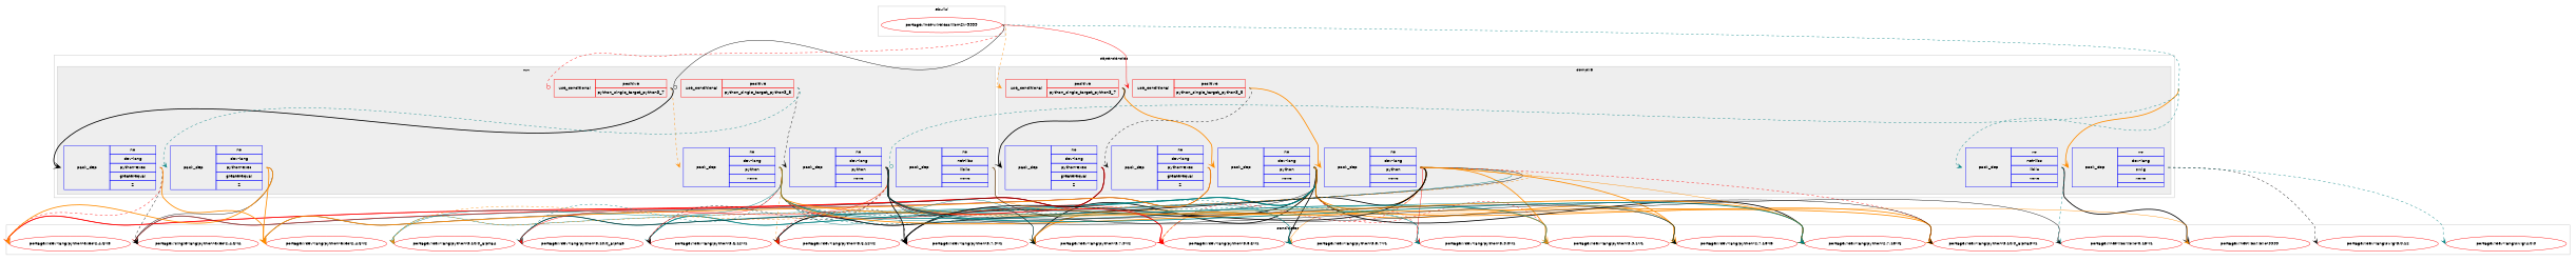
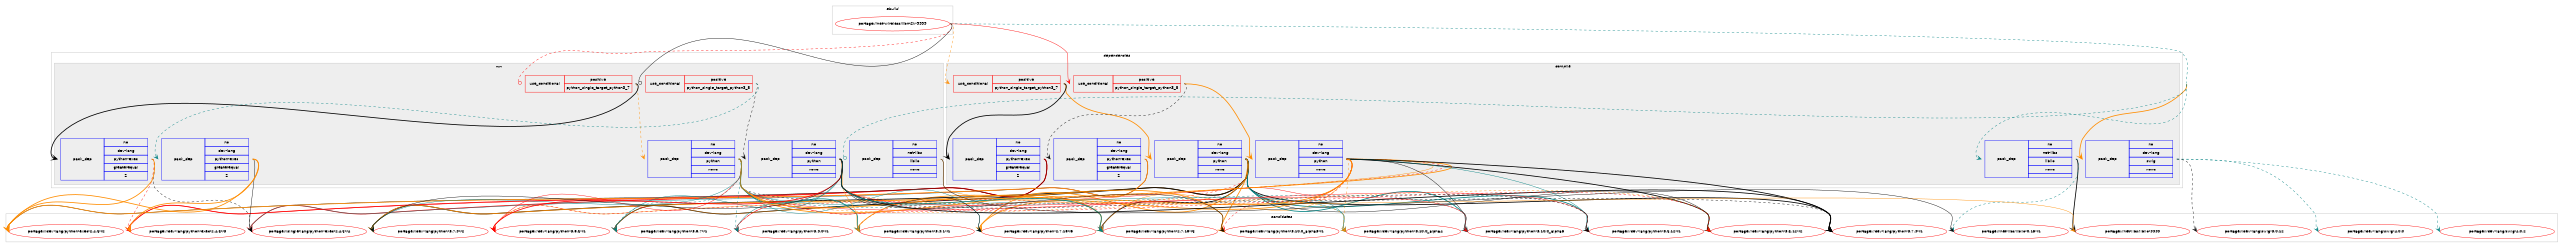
  digraph {
    compound=true
    concentrate=true
    fontname=Helvetica
    fontsize=10
    newrank=true
    rankdir=TB
    ranksep=1.5
    node [color=red fontname=Helvetica fontsize=10]
    edge [arrowhead=vee color=black headport=w style=bold tailport=e weight=100]
    n1 [label="portage://net-wireless/libm2k-9999" width=4]
    n2 [color=blue label=<<TABLE BORDER="0" CELLBORDER="1" CELLSPACING="0" CELLPADDING="4" WIDTH="220"><TR><TD ROWSPAN="6" CELLPADDING="30">pack_dep</TD></TR><TR><TD WIDTH="110">no</TD></TR><TR><TD>dev-lang</TD></TR><TR><TD>python</TD></TR><TR><TD>none</TD></TR><TR><TD></TD></TR></TABLE>> shape=none]
    n3 [color=blue label=<<TABLE BORDER="0" CELLBORDER="1" CELLSPACING="0" CELLPADDING="4" WIDTH="220"><TR><TD ROWSPAN="6" CELLPADDING="30">pack_dep</TD></TR><TR><TD WIDTH="110">no</TD></TR><TR><TD>dev-lang</TD></TR><TR><TD>python-exec</TD></TR><TR><TD>greaterequal</TD></TR><TR><TD>2</TD></TR></TABLE>> shape=none]
    n4 [label=<<TABLE BORDER="0" CELLBORDER="1" CELLSPACING="0" CELLPADDING="4"><TR><TD ROWSPAN="3" CELLPADDING="10">use_conditional</TD></TR><TR><TD>positive</TD></TR><TR><TD>python_single_target_python3_7</TD></TR></TABLE>> shape=none]
    n5 [color=blue label=<<TABLE BORDER="0" CELLBORDER="1" CELLSPACING="0" CELLPADDING="4" WIDTH="220"><TR><TD ROWSPAN="6" CELLPADDING="30">pack_dep</TD></TR><TR><TD WIDTH="110">no</TD></TR><TR><TD>dev-lang</TD></TR><TR><TD>python</TD></TR><TR><TD>none</TD></TR><TR><TD></TD></TR></TABLE>> shape=none]
    n6 [color=blue label=<<TABLE BORDER="0" CELLBORDER="1" CELLSPACING="0" CELLPADDING="4" WIDTH="220"><TR><TD ROWSPAN="6" CELLPADDING="30">pack_dep</TD></TR><TR><TD WIDTH="110">no</TD></TR><TR><TD>dev-lang</TD></TR><TR><TD>python-exec</TD></TR><TR><TD>greaterequal</TD></TR><TR><TD>2</TD></TR></TABLE>> shape=none]
    n7 [label=<<TABLE BORDER="0" CELLBORDER="1" CELLSPACING="0" CELLPADDING="4"><TR><TD ROWSPAN="3" CELLPADDING="10">use_conditional</TD></TR><TR><TD>positive</TD></TR><TR><TD>python_single_target_python3_8</TD></TR></TABLE>> shape=none]
    n8 [color=blue label=<<TABLE BORDER="0" CELLBORDER="1" CELLSPACING="0" CELLPADDING="4" WIDTH="220"><TR><TD ROWSPAN="6" CELLPADDING="30">pack_dep</TD></TR><TR><TD WIDTH="110">no</TD></TR><TR><TD>dev-lang</TD></TR><TR><TD>swig</TD></TR><TR><TD>none</TD></TR><TR><TD></TD></TR></TABLE>> shape=none]
    n9 [color=blue label=<<TABLE BORDER="0" CELLBORDER="1" CELLSPACING="0" CELLPADDING="4" WIDTH="220"><TR><TD ROWSPAN="6" CELLPADDING="30">pack_dep</TD></TR><TR><TD WIDTH="110">no</TD></TR><TR><TD>net-libs</TD></TR><TR><TD>libiio</TD></TR><TR><TD>none</TD></TR><TR><TD></TD></TR></TABLE>> shape=none]
    n10 [color=blue label=<<TABLE BORDER="0" CELLBORDER="1" CELLSPACING="0" CELLPADDING="4" WIDTH="220"><TR><TD ROWSPAN="6" CELLPADDING="30">pack_dep</TD></TR><TR><TD WIDTH="110">no</TD></TR><TR><TD>dev-lang</TD></TR><TR><TD>python</TD></TR><TR><TD>none</TD></TR><TR><TD></TD></TR></TABLE>> shape=none]
    n11 [color=blue label=<<TABLE BORDER="0" CELLBORDER="1" CELLSPACING="0" CELLPADDING="4" WIDTH="220"><TR><TD ROWSPAN="6" CELLPADDING="30">pack_dep</TD></TR><TR><TD WIDTH="110">no</TD></TR><TR><TD>dev-lang</TD></TR><TR><TD>python-exec</TD></TR><TR><TD>greaterequal</TD></TR><TR><TD>2</TD></TR></TABLE>> shape=none]
    n12 [label=<<TABLE BORDER="0" CELLBORDER="1" CELLSPACING="0" CELLPADDING="4"><TR><TD ROWSPAN="3" CELLPADDING="10">use_conditional</TD></TR><TR><TD>positive</TD></TR><TR><TD>python_single_target_python3_7</TD></TR></TABLE>> shape=none]
    n13 [color=blue label=<<TABLE BORDER="0" CELLBORDER="1" CELLSPACING="0" CELLPADDING="4" WIDTH="220"><TR><TD ROWSPAN="6" CELLPADDING="30">pack_dep</TD></TR><TR><TD WIDTH="110">no</TD></TR><TR><TD>dev-lang</TD></TR><TR><TD>python</TD></TR><TR><TD>none</TD></TR><TR><TD></TD></TR></TABLE>> shape=none]
    n14 [color=blue label=<<TABLE BORDER="0" CELLBORDER="1" CELLSPACING="0" CELLPADDING="4" WIDTH="220"><TR><TD ROWSPAN="6" CELLPADDING="30">pack_dep</TD></TR><TR><TD WIDTH="110">no</TD></TR><TR><TD>dev-lang</TD></TR><TR><TD>python-exec</TD></TR><TR><TD>greaterequal</TD></TR><TR><TD>2</TD></TR></TABLE>> shape=none]
    n15 [label=<<TABLE BORDER="0" CELLBORDER="1" CELLSPACING="0" CELLPADDING="4"><TR><TD ROWSPAN="3" CELLPADDING="10">use_conditional</TD></TR><TR><TD>positive</TD></TR><TR><TD>python_single_target_python3_8</TD></TR></TABLE>> shape=none]
    n16 [color=blue label=<<TABLE BORDER="0" CELLBORDER="1" CELLSPACING="0" CELLPADDING="4" WIDTH="220"><TR><TD ROWSPAN="6" CELLPADDING="30">pack_dep</TD></TR><TR><TD WIDTH="110">no</TD></TR><TR><TD>net-libs</TD></TR><TR><TD>libiio</TD></TR><TR><TD>none</TD></TR><TR><TD></TD></TR></TABLE>> shape=none]
    n17 [label="portage://dev-lang/python-3.9.1-r1" width=4]
    n18 [label="portage://dev-lang/python-3.9.0-r1" width=4]
    n19 [label="portage://dev-lang/python-3.8.7-r1" width=4]
    n20 [label="portage://dev-lang/python-3.8.6-r1" width=4]
    n21 [label="portage://dev-lang/python-3.7.9-r2" width=4]
    n22 [label="portage://dev-lang/python-3.7.9-r1" width=4]
    n23 [label="portage://dev-lang/python-3.6.12-r2" width=4]
    n24 [label="portage://dev-lang/python-3.6.12-r1" width=4]
    n25 [label="portage://dev-lang/python-3.10.0_alpha5" width=4]
    n26 [label="portage://dev-lang/python-3.10.0_alpha4" width=4]
    n27 [label="portage://dev-lang/python-3.10.0_alpha3-r1" width=4]
    n28 [label="portage://dev-lang/python-2.7.18-r6" width=4]
    n29 [label="portage://dev-lang/python-2.7.18-r5" width=4]
    n30 [label="portage://single-lang/python-exec-2.4.6-r4" width=4]
    n31 [label="portage://dev-lang/python-exec-2.4.6-r3" width=4]
    n32 [label="portage://dev-lang/python-exec-2.4.6-r2" width=4]
+   n33 [label="portage://dev-lang/swig-4.0.2" width=4]
    n34 [label="portage://dev-lang/swig-4.0.0" width=4]
    n35 [label="portage://dev-lang/swig-3.0.12" width=4]
    n36 [label="portage://net-libs/libiio-9999" width=4]
    n37 [label="portage://net-libs/libiio-0.15-r1" width=4]
    subgraph cluster_1 {
      color=gray
      label=<<i>ebuild</i>>
      rank=same
      n1
    }
    subgraph cluster_2 {
      color=gray
      label=<<i>dependencies</i>>
      subgraph cluster_3 {
        color=gray
        fillcolor="#eeeeee"
        label=<<i>compile</i>>
        style=filled
        subgraph sub_4 {
          color=gray
          fillcolor="#eeeeee"
          label=<<i>compile</i>>
          style=filled
          n4
          subgraph sub_5 {
            color=gray
            fillcolor="#eeeeee"
            label=<<i>compile</i>>
            style=filled
            n2
          }
          subgraph sub_6 {
            color=gray
            fillcolor="#eeeeee"
            label=<<i>compile</i>>
            style=filled
            n3
          }
        }
        subgraph sub_7 {
          color=gray
          fillcolor="#eeeeee"
          label=<<i>compile</i>>
          style=filled
          n7
          subgraph sub_8 {
            color=gray
            fillcolor="#eeeeee"
            label=<<i>compile</i>>
            style=filled
            n5
          }
          subgraph sub_9 {
            color=gray
            fillcolor="#eeeeee"
            label=<<i>compile</i>>
            style=filled
            n6
          }
        }
        subgraph sub_10 {
          color=gray
          fillcolor="#eeeeee"
          label=<<i>compile</i>>
          style=filled
          n8
        }
        subgraph sub_11 {
          color=gray
          fillcolor="#eeeeee"
          label=<<i>compile</i>>
          style=filled
          n9
        }
      }
      subgraph cluster_12 {
        color=gray
        fillcolor="#eeeeee"
        label=<<i>compile and run</i>>
        style=filled
      }
      subgraph cluster_13 {
        color=gray
        fillcolor="#eeeeee"
        label=<<i>run</i>>
        style=filled
        subgraph sub_14 {
          color=gray
          fillcolor="#eeeeee"
          label=<<i>run</i>>
          style=filled
          n12
          subgraph sub_15 {
            color=gray
            fillcolor="#eeeeee"
            label=<<i>run</i>>
            style=filled
            n10
          }
          subgraph sub_16 {
            color=gray
            fillcolor="#eeeeee"
            label=<<i>run</i>>
            style=filled
            n11
          }
        }
        subgraph sub_17 {
          color=gray
          fillcolor="#eeeeee"
          label=<<i>run</i>>
          style=filled
          n15
          subgraph sub_18 {
            color=gray
            fillcolor="#eeeeee"
            label=<<i>run</i>>
            style=filled
            n13
          }
          subgraph sub_19 {
            color=gray
            fillcolor="#eeeeee"
            label=<<i>run</i>>
            style=filled
            n14
          }
        }
        subgraph sub_20 {
          color=gray
          fillcolor="#eeeeee"
          label=<<i>run</i>>
          style=filled
          n16
        }
      }
    }
    subgraph cluster_21 {
      color=gray
      label=<<i>candidates</i>>
      rank=same
      subgraph sub_22 {
        color=black
        label=<<i>candidates</i>>
        nodesep=1
        rank=same
        n17
        n18
        n19
        n20
        n21
        n22
        n23
        n24
        n25
        n26
        n27
        n28
        n29
      }
      subgraph sub_23 {
        color=black
        label=<<i>candidates</i>>
        nodesep=1
        rank=same
        n30
        n31
        n32
      }
      subgraph sub_24 {
        color=black
        label=<<i>candidates</i>>
        nodesep=1
        rank=same
        n17
        n18
        n19
        n20
        n21
        n22
        n23
        n24
        n25
        n26
        n27
        n28
        n29
      }
      subgraph sub_25 {
        color=black
        label=<<i>candidates</i>>
        nodesep=1
        rank=same
        n30
        n31
        n32
      }
      subgraph sub_26 {
        color=black
        label=<<i>candidates</i>>
        nodesep=1
        rank=same
        n17
        n18
        n19
        n20
        n21
        n22
        n23
        n24
        n25
        n26
        n27
        n28
        n29
      }
      subgraph sub_27 {
        color=black
        label=<<i>candidates</i>>
        nodesep=1
        rank=same
+       n33
        n34
        n35
      }
      subgraph sub_28 {
        color=black
        label=<<i>candidates</i>>
        nodesep=1
        rank=same
        n36
        n37
      }
      subgraph sub_29 {
        color=black
        label=<<i>candidates</i>>
        nodesep=1
        rank=same
        n30
        n31
        n32
      }
      subgraph sub_30 {
        color=black
        label=<<i>candidates</i>>
        nodesep=1
        rank=same
        n17
        n18
        n19
        n20
        n21
        n22
        n23
        n24
        n25
        n26
        n27
        n28
        n29
      }
      subgraph sub_31 {
        color=black
        label=<<i>candidates</i>>
        nodesep=1
        rank=same
        n30
        n31
        n32
      }
      subgraph sub_32 {
        color=black
        label=<<i>candidates</i>>
        nodesep=1
        rank=same
        n36
        n37
      }
    }
    n1 -> n4 [color=darkorange style=dashed weight=20]
    n1 -> n7 [color=red style=solid weight=20]
    n1 -> n8 [color=darkorange weight=20]
    n1 -> n9 [color=teal style=dashed weight=20]
    n1 -> n12 [arrowhead=odot color=red style=dashed weight=20]
    n1 -> n15 [arrowhead=odot style=solid weight=20]
    n1 -> n16 [arrowhead=odot color=teal style=dashed weight=20]
    n2 -> n17 [color=red style=dashed]
    n2 -> n18 [color=red style=dashed]
    n2 -> n19
    n2 -> n20 [color=darkorange style=solid]
    n2 -> n21
    n2 -> n22
    n2 -> n23 [style=solid]
    n2 -> n24 [color=teal]
    n2 -> n25 [color=teal]
    n2 -> n26 [color=teal style=solid]
    n2 -> n27 [color=darkorange]
    n2 -> n28
    n2 -> n29 [color=darkorange]
    n3 -> n30 [color=red]
    n3 -> n31 [color=red]
    n3 -> n32 [style=solid]
    n4 -> n2 [color=darkorange weight=20]
    n4 -> n3 [weight=20]
    n5 -> n17 [color=darkorange]
    n5 -> n18 [color=red style=solid]
    n5 -> n19 [color=darkorange style=solid]
    n5 -> n20 [color=red style=dashed]
    n5 -> n21 [color=darkorange]
    n5 -> n22
    n5 -> n23
    n5 -> n24 [color=teal style=solid]
    n5 -> n25 [style=solid]
    n5 -> n26 [color=darkorange style=dashed]
    n5 -> n27 [color=red style=dashed]
    n5 -> n28 [color=darkorange style=solid]
    n5 -> n29 [color=darkorange]
    n6 -> n30 [color=teal style=solid]
    n6 -> n31 [color=red style=solid]
    n6 -> n32 [color=darkorange]
    n7 -> n5 [color=darkorange weight=20]
    n7 -> n6 [style=dashed weight=20]
+   n8 -> n33 [color=teal style=dashed]
    n8 -> n34 [color=teal style=dashed]
    n8 -> n35 [style=dashed]
    n9 -> n36
    n9 -> n37 [color=teal style=dashed]
    n10 -> n17 [color=teal]
    n10 -> n18 [color=teal style=dashed]
    n10 -> n19 [color=teal style=dashed]
    n10 -> n20 [color=red style=solid]
    n10 -> n21 [color=teal style=solid]
    n10 -> n22 [style=dashed]
    n10 -> n23 [color=darkorange style=dashed]
    n10 -> n24 [color=red style=solid]
    n10 -> n25 [color=teal style=dashed]
    n10 -> n26 [color=teal style=solid]
    n10 -> n27 [color=darkorange]
    n10 -> n28 [color=darkorange]
    n10 -> n29 [color=teal style=solid]
    n11 -> n30 [style=dashed]
    n11 -> n31 [color=red style=dashed]
    n11 -> n32 [color=darkorange]
    n12 -> n10 [color=darkorange style=dashed weight=20]
    n12 -> n11 [weight=20]
    n13 -> n17 [color=darkorange style=solid]
    n13 -> n18 [color=teal style=solid]
    n13 -> n19 [color=teal style=solid]
    n13 -> n20 [color=red]
    n13 -> n21 [style=solid]
    n13 -> n22
    n13 -> n23 [color=red style=dashed]
    n13 -> n24 [style=dashed]
    n13 -> n25 [color=red style=solid]
    n13 -> n26 [color=darkorange style=dashed]
    n13 -> n27 [style=solid]
    n13 -> n28 [color=teal]
    n13 -> n29 [style=solid]
    n14 -> n30 [style=solid]
    n14 -> n31 [color=darkorange]
    n14 -> n32 [color=darkorange]
    n15 -> n13 [style=dashed weight=20]
    n15 -> n14 [color=teal style=dashed weight=20]
    n16 -> n36 [color=darkorange style=solid]
    n16 -> n37 [style=solid]
  }
